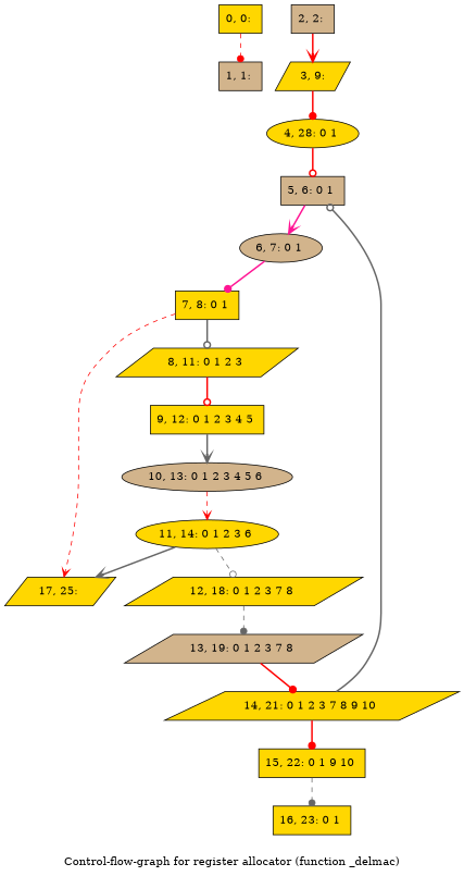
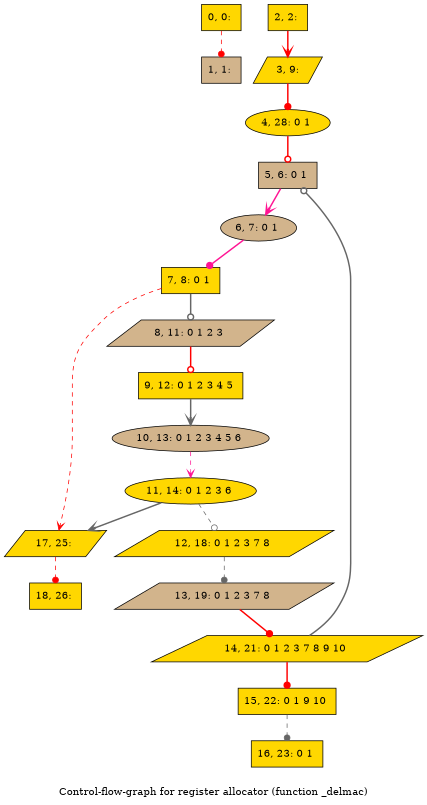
  digraph {
    fontname="DejaVu Serif"
    label="Control-flow-graph for register allocator (function _delmac)"
    node [fillcolor=gold fontname="DejaVu Serif" shape=box style=filled]
    edge [arrowhead=dot color=red fontname="DejaVu Serif" style=bold]
    n1 [label="0, 0: "]
    n2 [fillcolor=tan label="1, 1: "]
-   n3 [fillcolor=tan label="2, 2: "]
+   n3 [label="2, 2: "]
    n4 [label="3, 9:" shape=parallelogram]
    n5 [label="4, 28: 0 1 " shape=ellipse]
    n6 [fillcolor=tan label="5, 6: 0 1 "]
    n7 [fillcolor=tan label="6, 7: 0 1 " shape=ellipse]
    n8 [label="7, 8: 0 1 "]
-   n9 [label="8, 11: 0 1 2 3 " shape=parallelogram]
+   n9 [fillcolor=tan label="8, 11: 0 1 2 3 " shape=parallelogram]
    n10 [label="17, 25: " shape=parallelogram]
    n11 [label="9, 12: 0 1 2 3 4 5 "]
+   n12 [label="18, 26: "]
    n13 [fillcolor=tan label="10, 13: 0 1 2 3 4 5 6 " shape=ellipse]
    n14 [label="11, 14: 0 1 2 3 6 " shape=ellipse]
    n15 [label="12, 18: 0 1 2 3 7 8 " shape=parallelogram]
    n16 [fillcolor=tan label="13, 19: 0 1 2 3 7 8 " shape=parallelogram]
    n17 [label="14, 21: 0 1 2 3 7 8 9 10 " shape=parallelogram]
    n18 [label="15, 22: 0 1 9 10 "]
    n19 [label="16, 23: 0 1 "]
    n1 -> n2 [style=dashed]
    n3 -> n4 [arrowhead=vee]
    n4 -> n5
    n5 -> n6 [arrowhead=odot]
    n6 -> n7 [arrowhead=vee color=deeppink]
    n7 -> n8 [color=deeppink]
    n8 -> n9 [arrowhead=odot color=gray40]
    n8 -> n10 [arrowhead=vee style=dashed]
    n9 -> n11 [arrowhead=odot]
+   n10 -> n12 [style=dashed]
    n11 -> n13 [arrowhead=vee color=gray40]
-   n13 -> n14 [arrowhead=vee style=dashed]
+   n13 -> n14 [arrowhead=vee color=deeppink style=dashed]
    n14 -> n10 [arrowhead=vee color=gray40]
    n14 -> n15 [arrowhead=odot color=gray40 style=dashed]
    n15 -> n16 [color=gray40 style=dashed]
    n16 -> n17
    n17 -> n6 [arrowhead=odot color=gray40]
    n17 -> n18
    n18 -> n19 [color=gray40 style=dashed]
  }
